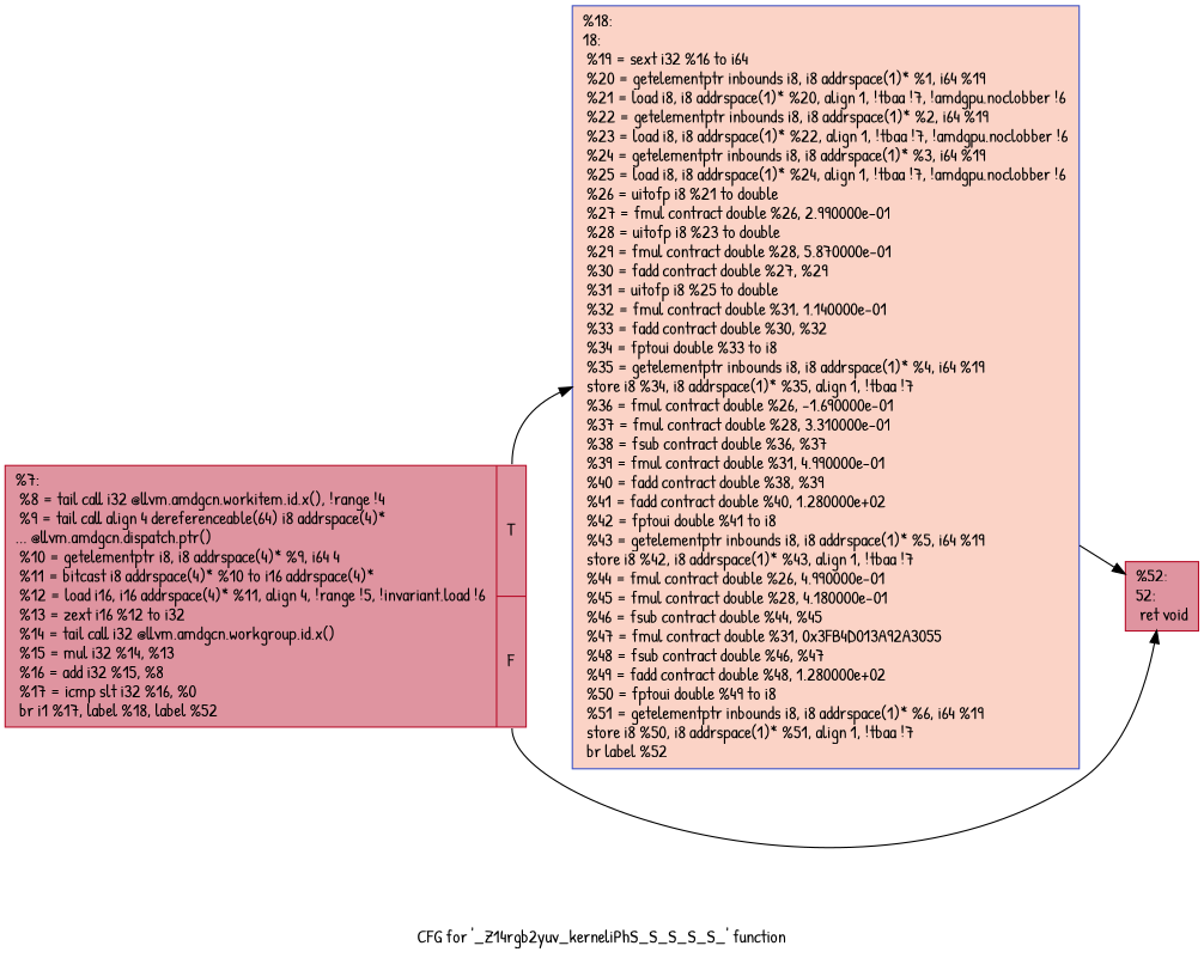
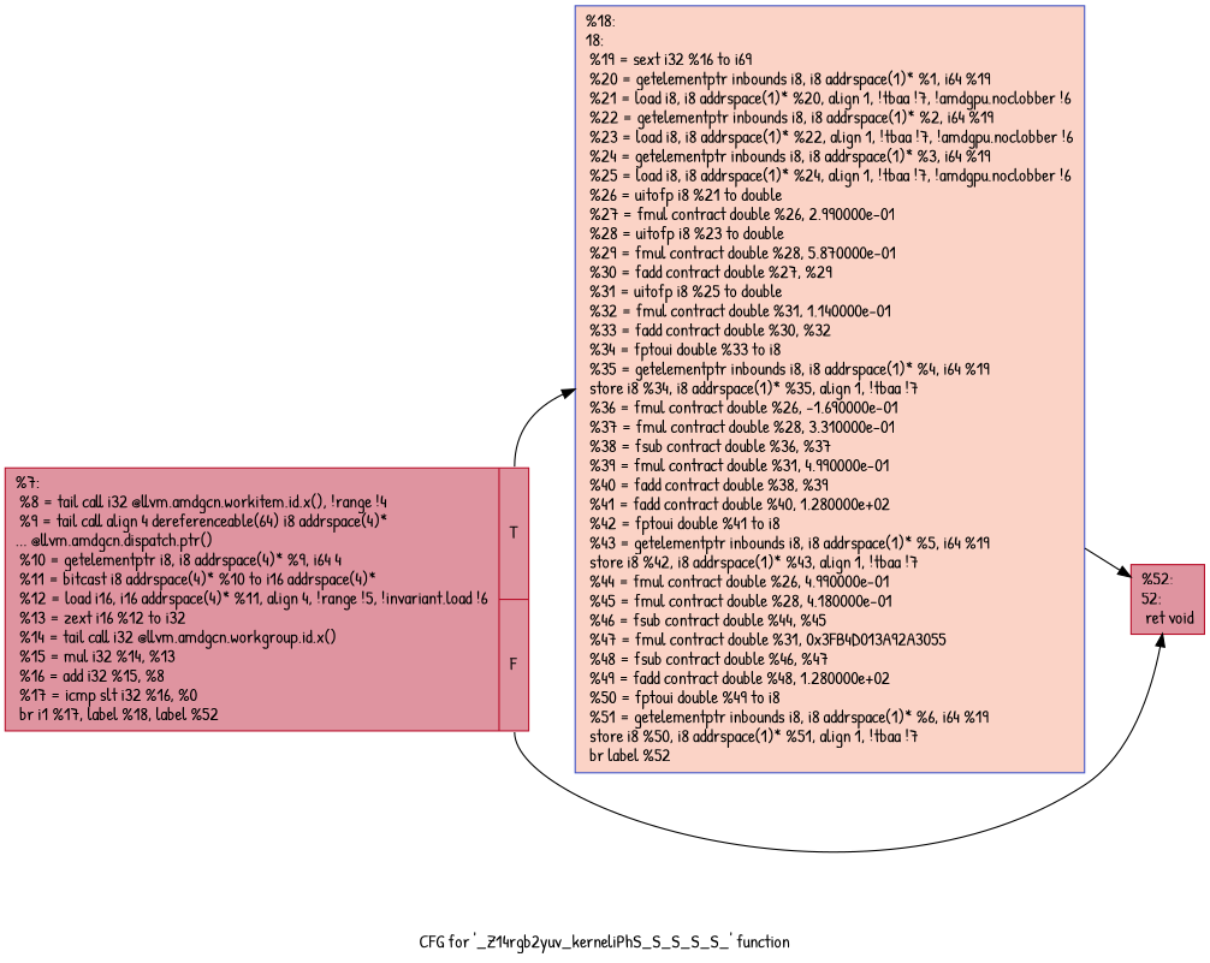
  digraph {
    label="CFG for '_Z14rgb2yuv_kerneliPhS_S_S_S_S_' function"
    rankdir=LR
    fontname="Patrick Hand"
    node [color="#b70d28ff" fillcolor="#b70d2870" shape=record style=filled fontname="Patrick Hand"]
    edge [fontname="Patrick Hand"]
    n1 [label="{%7:\l  %8 = tail call i32 @llvm.amdgcn.workitem.id.x(), !range !4\l  %9 = tail call align 4 dereferenceable(64) i8 addrspace(4)*\l... @llvm.amdgcn.dispatch.ptr()\l  %10 = getelementptr i8, i8 addrspace(4)* %9, i64 4\l  %11 = bitcast i8 addrspace(4)* %10 to i16 addrspace(4)*\l  %12 = load i16, i16 addrspace(4)* %11, align 4, !range !5, !invariant.load !6\l  %13 = zext i16 %12 to i32\l  %14 = tail call i32 @llvm.amdgcn.workgroup.id.x()\l  %15 = mul i32 %14, %13\l  %16 = add i32 %15, %8\l  %17 = icmp slt i32 %16, %0\l  br i1 %17, label %18, label %52\l|{<s0>T|<s1>F}}"]
-   n2 [color="#3d50c3ff" fillcolor="#f59c7d70" label="{%18:\l18:                                               \l  %19 = sext i32 %16 to i64\l  %20 = getelementptr inbounds i8, i8 addrspace(1)* %1, i64 %19\l  %21 = load i8, i8 addrspace(1)* %20, align 1, !tbaa !7, !amdgpu.noclobber !6\l  %22 = getelementptr inbounds i8, i8 addrspace(1)* %2, i64 %19\l  %23 = load i8, i8 addrspace(1)* %22, align 1, !tbaa !7, !amdgpu.noclobber !6\l  %24 = getelementptr inbounds i8, i8 addrspace(1)* %3, i64 %19\l  %25 = load i8, i8 addrspace(1)* %24, align 1, !tbaa !7, !amdgpu.noclobber !6\l  %26 = uitofp i8 %21 to double\l  %27 = fmul contract double %26, 2.990000e-01\l  %28 = uitofp i8 %23 to double\l  %29 = fmul contract double %28, 5.870000e-01\l  %30 = fadd contract double %27, %29\l  %31 = uitofp i8 %25 to double\l  %32 = fmul contract double %31, 1.140000e-01\l  %33 = fadd contract double %30, %32\l  %34 = fptoui double %33 to i8\l  %35 = getelementptr inbounds i8, i8 addrspace(1)* %4, i64 %19\l  store i8 %34, i8 addrspace(1)* %35, align 1, !tbaa !7\l  %36 = fmul contract double %26, -1.690000e-01\l  %37 = fmul contract double %28, 3.310000e-01\l  %38 = fsub contract double %36, %37\l  %39 = fmul contract double %31, 4.990000e-01\l  %40 = fadd contract double %38, %39\l  %41 = fadd contract double %40, 1.280000e+02\l  %42 = fptoui double %41 to i8\l  %43 = getelementptr inbounds i8, i8 addrspace(1)* %5, i64 %19\l  store i8 %42, i8 addrspace(1)* %43, align 1, !tbaa !7\l  %44 = fmul contract double %26, 4.990000e-01\l  %45 = fmul contract double %28, 4.180000e-01\l  %46 = fsub contract double %44, %45\l  %47 = fmul contract double %31, 0x3FB4D013A92A3055\l  %48 = fsub contract double %46, %47\l  %49 = fadd contract double %48, 1.280000e+02\l  %50 = fptoui double %49 to i8\l  %51 = getelementptr inbounds i8, i8 addrspace(1)* %6, i64 %19\l  store i8 %50, i8 addrspace(1)* %51, align 1, !tbaa !7\l  br label %52\l}"]
+   n2 [color="#3d50c3ff" fillcolor="#f59c7d70" label="{%18:\l18:                                               \l  %19 = sext i32 %16 to i69\l  %20 = getelementptr inbounds i8, i8 addrspace(1)* %1, i64 %19\l  %21 = load i8, i8 addrspace(1)* %20, align 1, !tbaa !7, !amdgpu.noclobber !6\l  %22 = getelementptr inbounds i8, i8 addrspace(1)* %2, i64 %19\l  %23 = load i8, i8 addrspace(1)* %22, align 1, !tbaa !7, !amdgpu.noclobber !6\l  %24 = getelementptr inbounds i8, i8 addrspace(1)* %3, i64 %19\l  %25 = load i8, i8 addrspace(1)* %24, align 1, !tbaa !7, !amdgpu.noclobber !6\l  %26 = uitofp i8 %21 to double\l  %27 = fmul contract double %26, 2.990000e-01\l  %28 = uitofp i8 %23 to double\l  %29 = fmul contract double %28, 5.870000e-01\l  %30 = fadd contract double %27, %29\l  %31 = uitofp i8 %25 to double\l  %32 = fmul contract double %31, 1.140000e-01\l  %33 = fadd contract double %30, %32\l  %34 = fptoui double %33 to i8\l  %35 = getelementptr inbounds i8, i8 addrspace(1)* %4, i64 %19\l  store i8 %34, i8 addrspace(1)* %35, align 1, !tbaa !7\l  %36 = fmul contract double %26, -1.690000e-01\l  %37 = fmul contract double %28, 3.310000e-01\l  %38 = fsub contract double %36, %37\l  %39 = fmul contract double %31, 4.990000e-01\l  %40 = fadd contract double %38, %39\l  %41 = fadd contract double %40, 1.280000e+02\l  %42 = fptoui double %41 to i8\l  %43 = getelementptr inbounds i8, i8 addrspace(1)* %5, i64 %19\l  store i8 %42, i8 addrspace(1)* %43, align 1, !tbaa !7\l  %44 = fmul contract double %26, 4.990000e-01\l  %45 = fmul contract double %28, 4.180000e-01\l  %46 = fsub contract double %44, %45\l  %47 = fmul contract double %31, 0x3FB4D013A92A3055\l  %48 = fsub contract double %46, %47\l  %49 = fadd contract double %48, 1.280000e+02\l  %50 = fptoui double %49 to i8\l  %51 = getelementptr inbounds i8, i8 addrspace(1)* %6, i64 %19\l  store i8 %50, i8 addrspace(1)* %51, align 1, !tbaa !7\l  br label %52\l}"]
    n3 [label="{%52:\l52:                                               \l  ret void\l}"]
    n1 -> n2 [tailport=s0]
    n1 -> n3 [tailport=s1]
    n2 -> n3
  }
